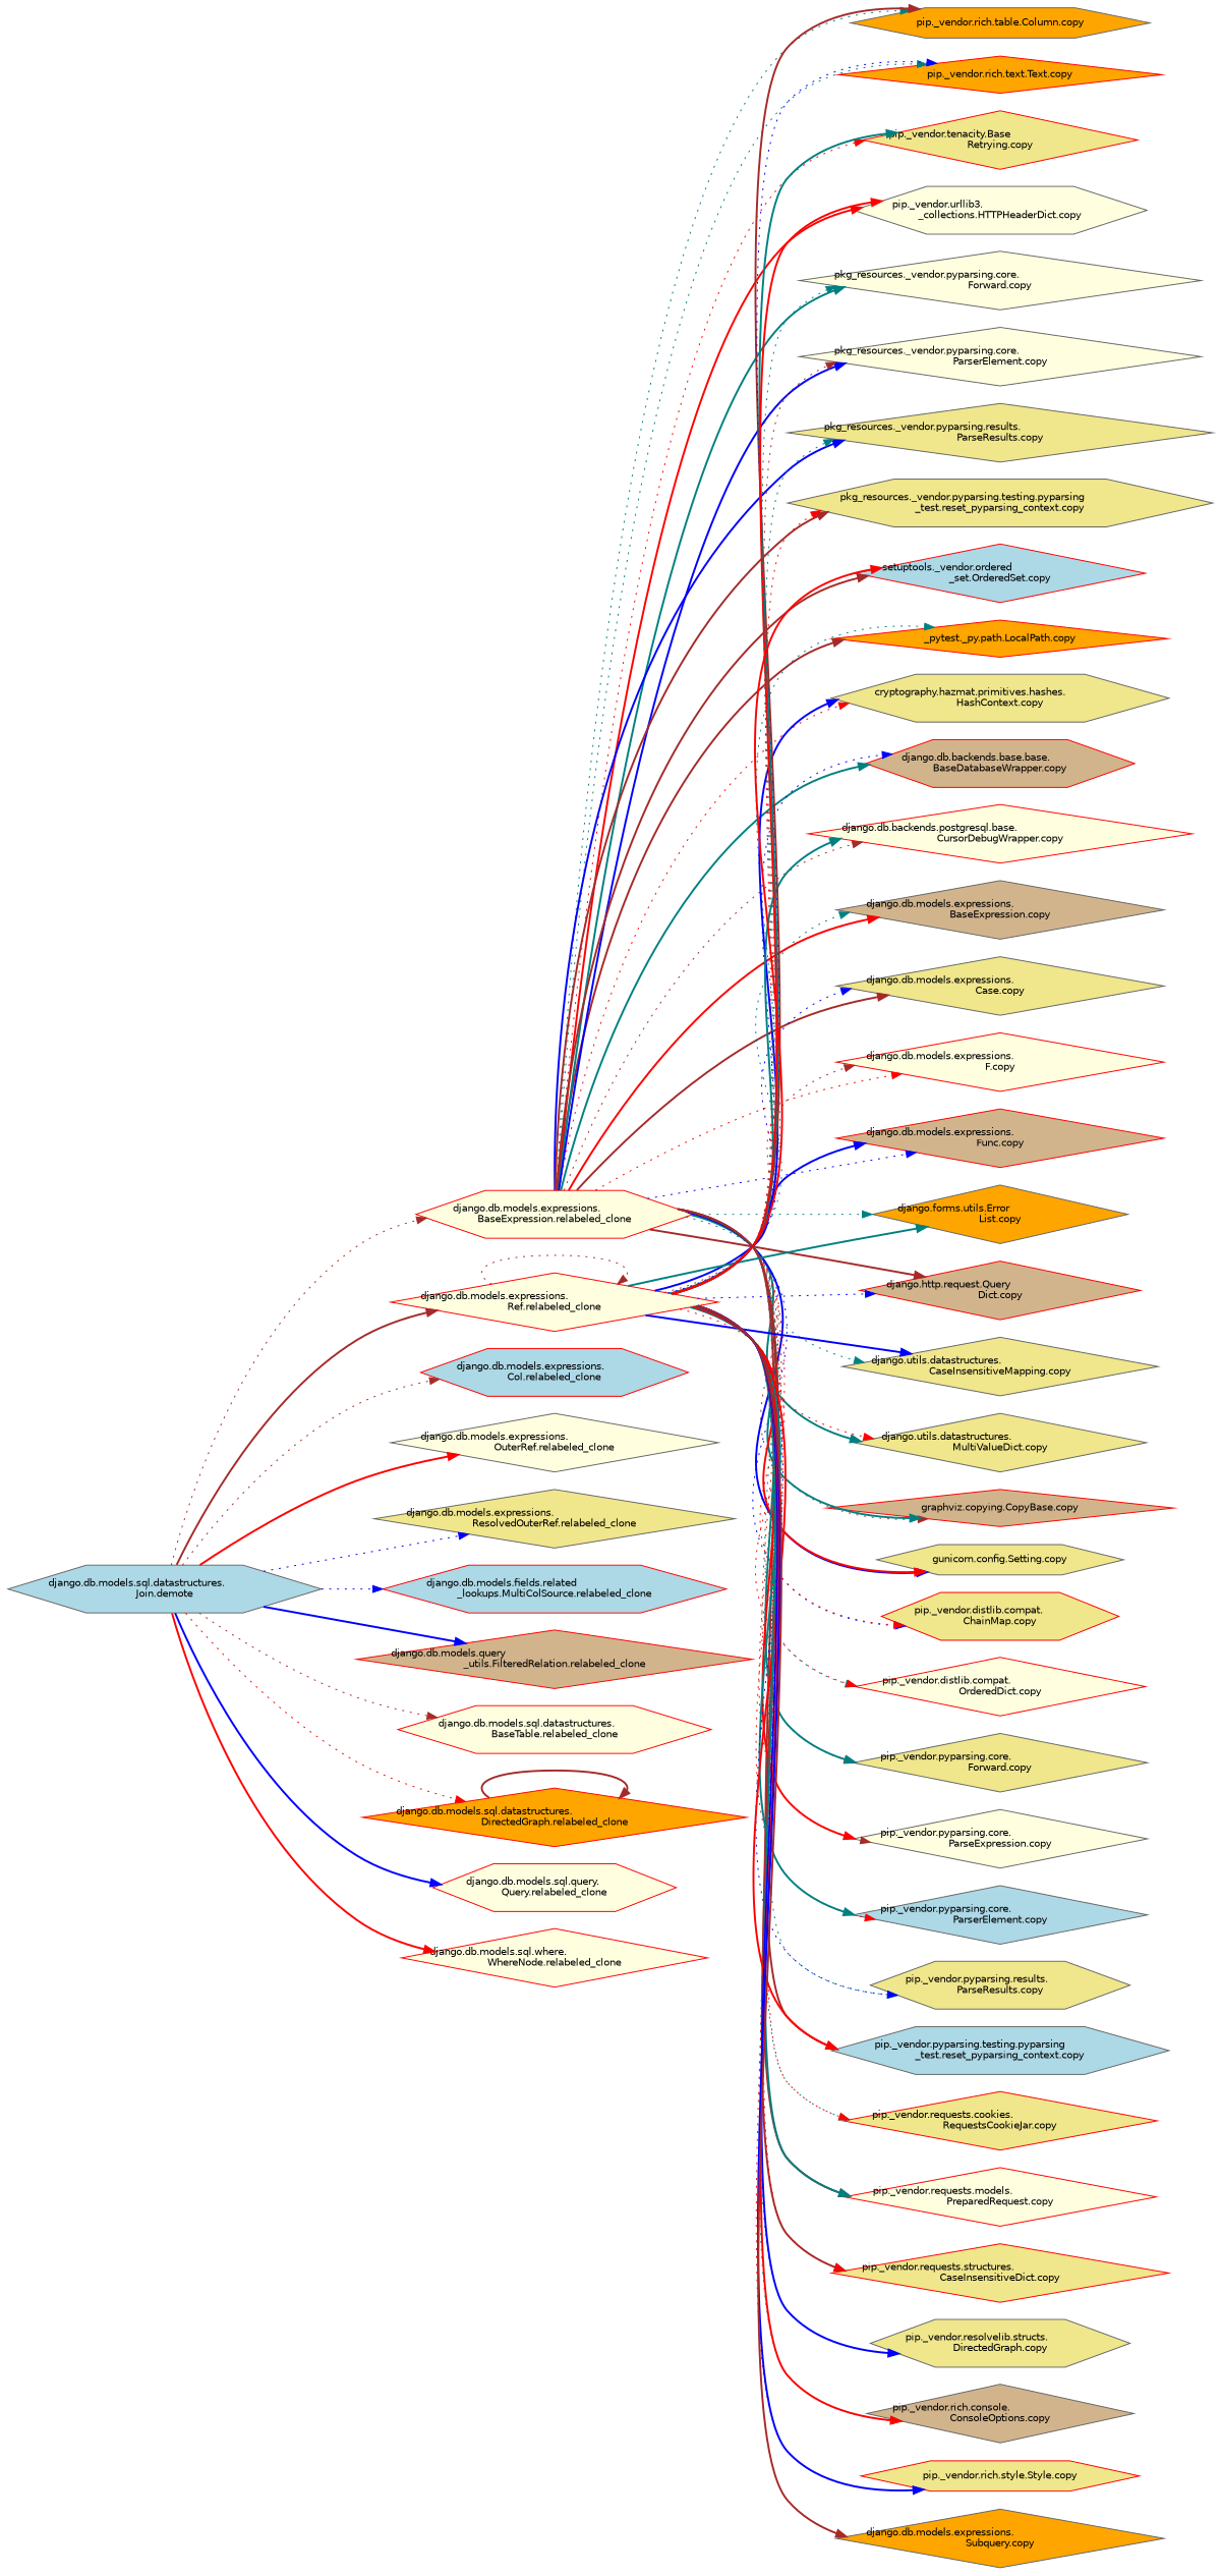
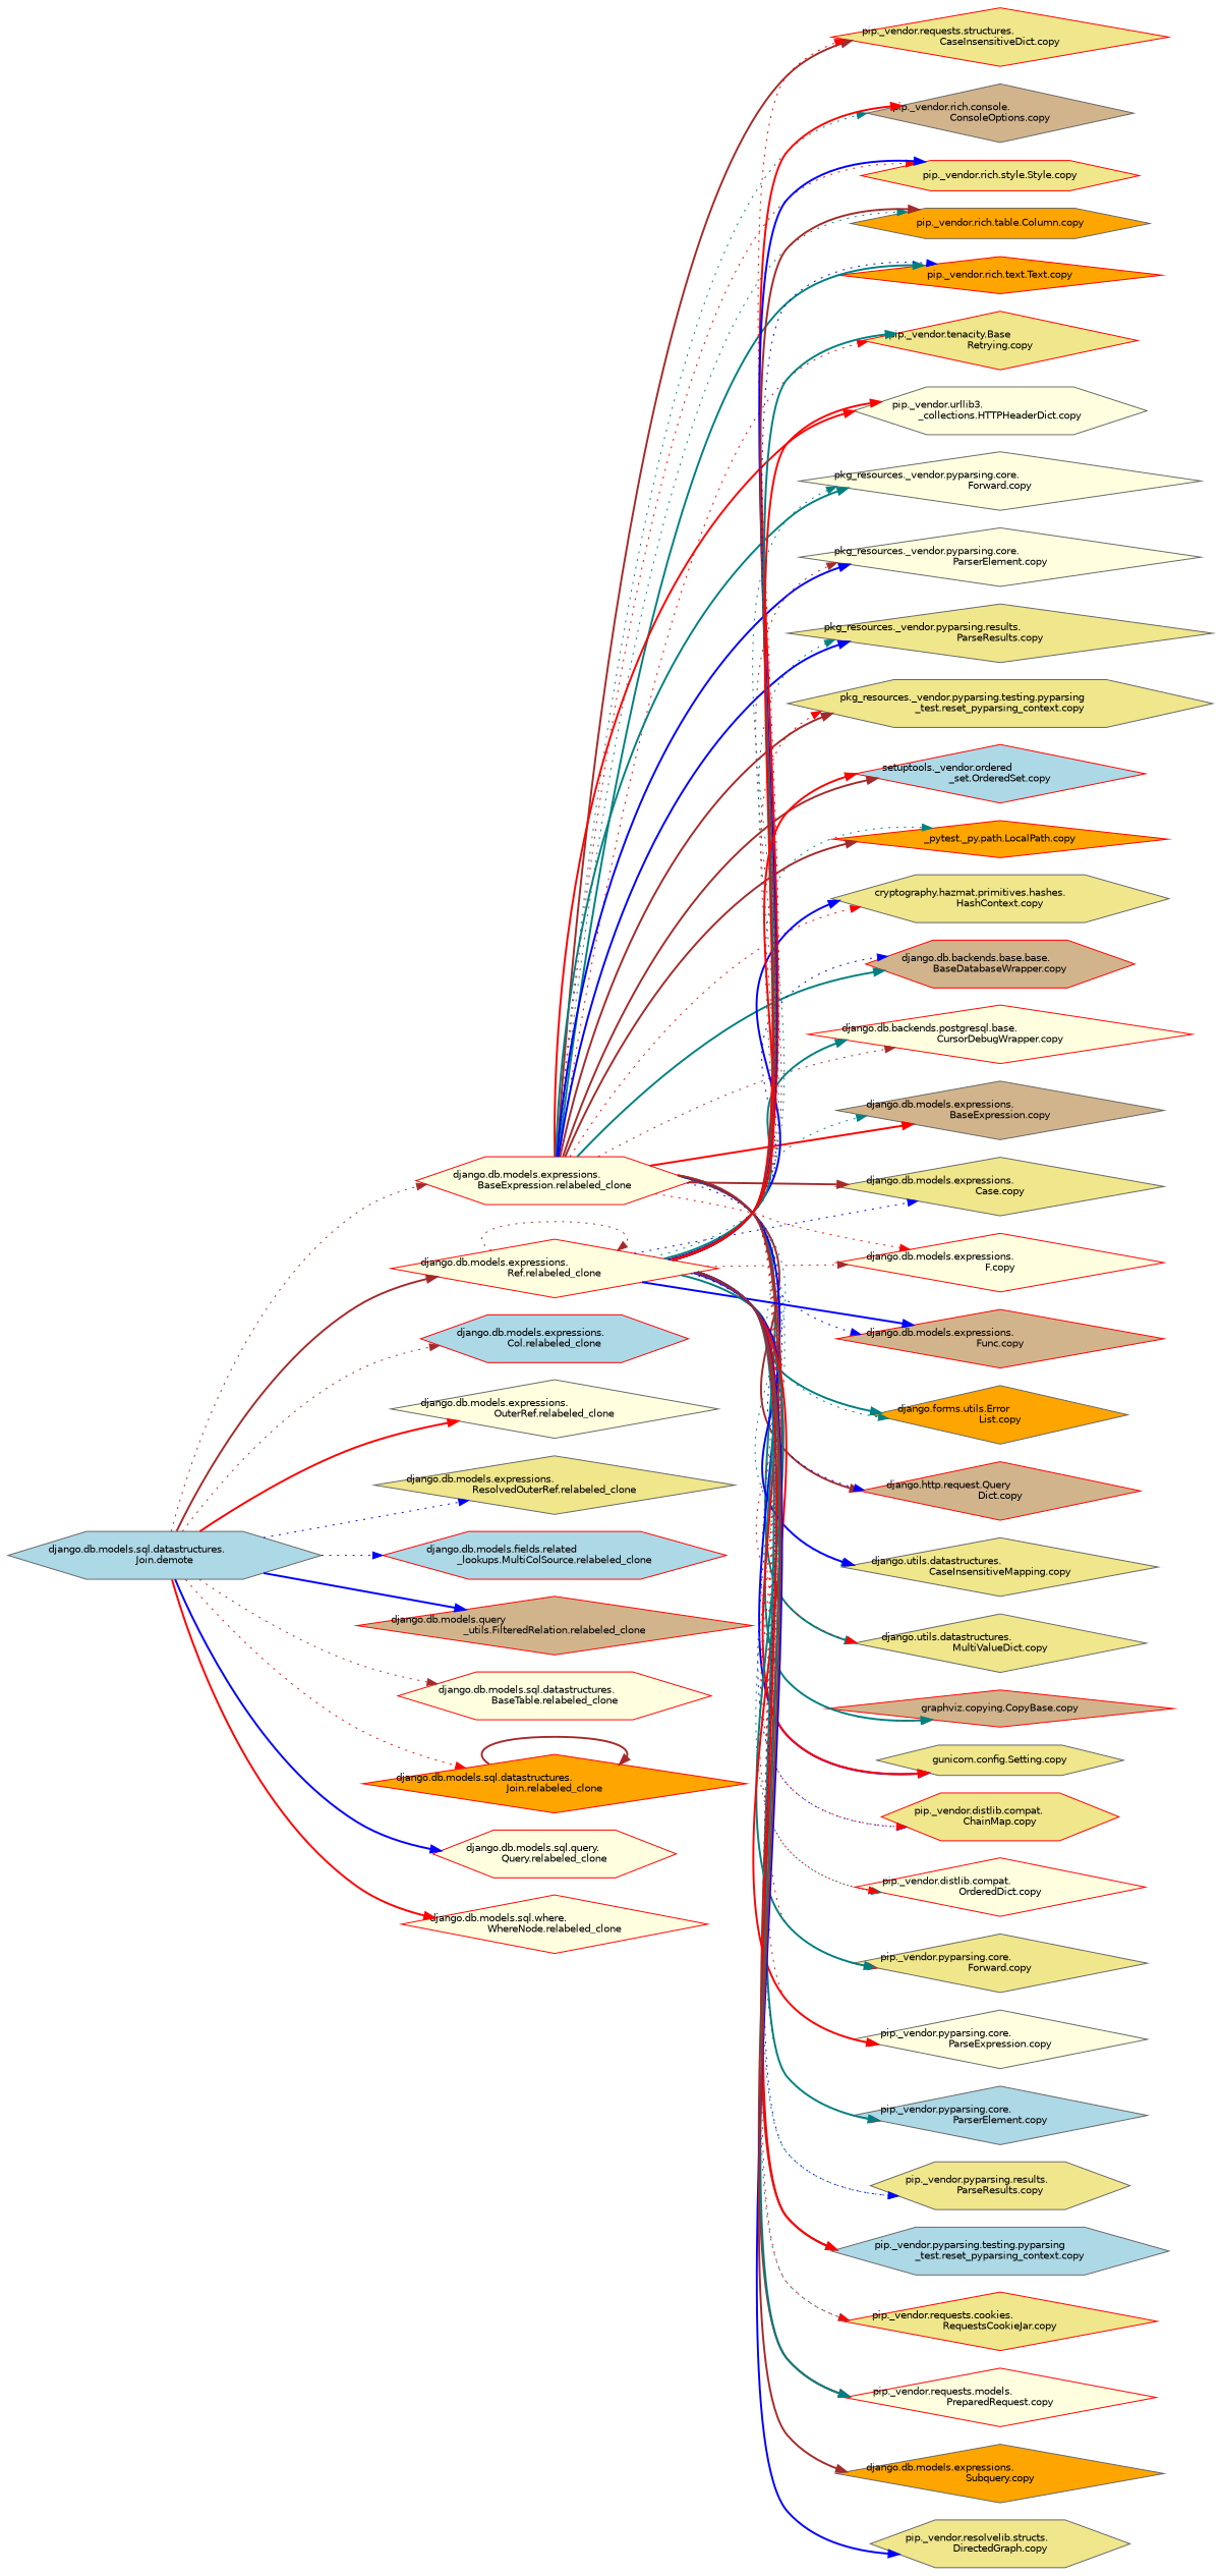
  digraph {
    rankdir=LR
    node [color=red fillcolor=khaki fontname=Helvetica fontsize=10 shape=diamond style=filled]
    edge [color=red fontname=Helvetica fontsize=10 labelfontname=Helvetica labelfontsize=10 style=dotted]
    n1 [color=gray40 fillcolor=lightblue fontcolor=black height=0.2 label="django.db.models.sql.datastructures.\lJoin.demote" shape=hexagon width=0.4]
    n2 [fillcolor=lightyellow height=0.2 label="django.db.models.expressions.\lBaseExpression.relabeled_clone" shape=hexagon width=0.4]
    n3 [fillcolor=lightblue height=0.2 label="django.db.models.expressions.\lCol.relabeled_clone" shape=hexagon width=0.4]
    n4 [color=grey40 fillcolor=lightyellow height=0.2 label="django.db.models.expressions.\lOuterRef.relabeled_clone" width=0.4]
    n5 [fillcolor=lightyellow height=0.2 label="django.db.models.expressions.\lRef.relabeled_clone" width=0.4]
    n6 [color=grey40 height=0.2 label="django.db.models.expressions.\lResolvedOuterRef.relabeled_clone" width=0.4]
    n7 [fillcolor=lightblue height=0.2 label="django.db.models.fields.related\l_lookups.MultiColSource.relabeled_clone" shape=hexagon width=0.4]
    n8 [fillcolor=tan height=0.2 label="django.db.models.query\l_utils.FilteredRelation.relabeled_clone" width=0.4]
    n9 [fillcolor=lightyellow height=0.2 label="django.db.models.sql.datastructures.\lBaseTable.relabeled_clone" shape=hexagon width=0.4]
-   n10 [fillcolor=orange height=0.2 label="django.db.models.sql.datastructures.\lDirectedGraph.relabeled_clone" width=0.4]
+   n10 [fillcolor=orange height=0.2 label="django.db.models.sql.datastructures.\lJoin.relabeled_clone" width=0.4]
    n11 [fillcolor=lightyellow height=0.2 label="django.db.models.sql.query.\lQuery.relabeled_clone" shape=hexagon width=0.4]
    n12 [fillcolor=lightyellow height=0.2 label="django.db.models.sql.where.\lWhereNode.relabeled_clone" width=0.4]
    n13 [fillcolor=orange height=0.2 label="_pytest._py.path.LocalPath.copy" width=0.4]
    n14 [color=grey40 height=0.2 label="cryptography.hazmat.primitives.hashes.\lHashContext.copy" shape=hexagon width=0.4]
    n15 [fillcolor=tan height=0.2 label="django.db.backends.base.base.\lBaseDatabaseWrapper.copy" shape=hexagon width=0.4]
    n16 [fillcolor=lightyellow height=0.2 label="django.db.backends.postgresql.base.\lCursorDebugWrapper.copy" width=0.4]
    n17 [color=grey40 fillcolor=tan height=0.2 label="django.db.models.expressions.\lBaseExpression.copy" width=0.4]
    n18 [color=grey40 height=0.2 label="django.db.models.expressions.\lCase.copy" width=0.4]
    n19 [fillcolor=lightyellow height=0.2 label="django.db.models.expressions.\lF.copy" width=0.4]
    n20 [fillcolor=tan height=0.2 label="django.db.models.expressions.\lFunc.copy" width=0.4]
    n21 [color=grey40 fillcolor=orange height=0.2 label="django.forms.utils.Error\lList.copy" width=0.4]
    n22 [fillcolor=tan height=0.2 label="django.http.request.Query\lDict.copy" width=0.4]
    n23 [color=grey40 height=0.2 label="django.utils.datastructures.\lCaseInsensitiveMapping.copy" width=0.4]
    n24 [color=grey40 height=0.2 label="django.utils.datastructures.\lMultiValueDict.copy" width=0.4]
    n25 [fillcolor=tan height=0.2 label="graphviz.copying.CopyBase.copy" width=0.4]
    n26 [color=grey40 height=0.2 label="gunicorn.config.Setting.copy" shape=hexagon width=0.4]
    n27 [height=0.2 label="pip._vendor.distlib.compat.\lChainMap.copy" shape=hexagon width=0.4]
    n28 [fillcolor=lightyellow height=0.2 label="pip._vendor.distlib.compat.\lOrderedDict.copy" width=0.4]
    n29 [color=grey40 height=0.2 label="pip._vendor.pyparsing.core.\lForward.copy" width=0.4]
    n30 [color=grey40 fillcolor=lightyellow height=0.2 label="pip._vendor.pyparsing.core.\lParseExpression.copy" width=0.4]
    n31 [color=grey40 fillcolor=lightblue height=0.2 label="pip._vendor.pyparsing.core.\lParserElement.copy" width=0.4]
    n32 [color=grey40 height=0.2 label="pip._vendor.pyparsing.results.\lParseResults.copy" shape=hexagon width=0.4]
    n33 [color=grey40 fillcolor=lightblue height=0.2 label="pip._vendor.pyparsing.testing.pyparsing\l_test.reset_pyparsing_context.copy" shape=hexagon width=0.4]
    n34 [height=0.2 label="pip._vendor.requests.cookies.\lRequestsCookieJar.copy" width=0.4]
    n35 [fillcolor=lightyellow height=0.2 label="pip._vendor.requests.models.\lPreparedRequest.copy" width=0.4]
    n36 [height=0.2 label="pip._vendor.requests.structures.\lCaseInsensitiveDict.copy" width=0.4]
    n37 [color=grey40 height=0.2 label="pip._vendor.resolvelib.structs.\lDirectedGraph.copy" shape=hexagon width=0.4]
    n38 [color=grey40 fillcolor=tan height=0.2 label="pip._vendor.rich.console.\lConsoleOptions.copy" width=0.4]
    n39 [height=0.2 label="pip._vendor.rich.style.Style.copy" shape=hexagon width=0.4]
    n40 [color=grey40 fillcolor=orange height=0.2 label="pip._vendor.rich.table.Column.copy" shape=hexagon width=0.4]
    n41 [fillcolor=orange height=0.2 label="pip._vendor.rich.text.Text.copy" width=0.4]
    n42 [height=0.2 label="pip._vendor.tenacity.Base\lRetrying.copy" width=0.4]
    n43 [color=grey40 fillcolor=lightyellow height=0.2 label="pip._vendor.urllib3.\l_collections.HTTPHeaderDict.copy" shape=hexagon width=0.4]
    n44 [color=grey40 fillcolor=lightyellow height=0.2 label="pkg_resources._vendor.pyparsing.core.\lForward.copy" width=0.4]
    n45 [color=grey40 fillcolor=lightyellow height=0.2 label="pkg_resources._vendor.pyparsing.core.\lParserElement.copy" width=0.4]
    n46 [color=grey40 height=0.2 label="pkg_resources._vendor.pyparsing.results.\lParseResults.copy" width=0.4]
    n47 [color=grey40 height=0.2 label="pkg_resources._vendor.pyparsing.testing.pyparsing\l_test.reset_pyparsing_context.copy" shape=hexagon width=0.4]
    n48 [fillcolor=lightblue height=0.2 label="setuptools._vendor.ordered\l_set.OrderedSet.copy" width=0.4]
    n49 [color=grey40 fillcolor=orange height=0.2 label="django.db.models.expressions.\lSubquery.copy" width=0.4]
    n1 -> n2 [color=brown]
    n1 -> n3 [color=brown]
    n1 -> n4 [style=bold]
    n1 -> n5 [color=brown style=bold]
    n1 -> n6 [color=blue]
    n1 -> n7 [color=blue]
    n1 -> n8 [color=blue style=bold]
    n1 -> n9 [color=brown]
    n1 -> n10
    n1 -> n11 [color=blue style=bold]
    n1 -> n12 [style=bold]
    n2 -> n13 [color=brown style=bold]
    n2 -> n14
    n2 -> n15 [color=teal style=bold]
    n2 -> n16 [color=brown]
    n2 -> n17 [style=bold]
    n2 -> n18 [color=brown style=bold]
    n2 -> n19
    n2 -> n20 [color=blue]
    n2 -> n21 [color=teal]
    n2 -> n22 [color=brown style=bold]
    n2 -> n23 [color=teal]
    n2 -> n24 [color=teal style=bold]
    n2 -> n25 [color=brown]
    n2 -> n26 [color=blue style=bold]
    n2 -> n27 [color=blue]
    n2 -> n28 [color=teal]
    n2 -> n29
    n2 -> n30 [color=brown]
    n2 -> n31
    n2 -> n32 [color=teal]
    n2 -> n33 [color=brown style=bold]
    n2 -> n34 [color=teal]
    n2 -> n35 [color=brown style=bold]
    n2 -> n36 [color=brown style=bold]
-   n2 -> n37 [color=teal]
    n2 -> n38 [color=teal]
    n2 -> n39
    n2 -> n40 [color=teal]
-   n2 -> n41 [color=teal]
+   n2 -> n41 [color=teal style=bold]
    n2 -> n42
    n2 -> n43 [style=bold]
    n2 -> n44 [color=teal style=bold]
    n2 -> n45 [color=blue style=bold]
    n2 -> n46 [color=blue style=bold]
    n2 -> n47 [color=brown style=bold]
    n2 -> n48 [color=brown style=bold]
    n5 -> n5 [color=brown]
    n5 -> n13 [color=teal]
    n5 -> n14 [color=blue style=bold]
    n5 -> n15 [color=blue]
    n5 -> n16 [color=teal style=bold]
    n5 -> n17 [color=teal]
    n5 -> n18 [color=blue]
    n5 -> n19 [color=brown]
    n5 -> n20 [color=blue style=bold]
    n5 -> n21 [color=teal style=bold]
    n5 -> n22 [color=blue]
    n5 -> n23 [color=blue style=bold]
    n5 -> n24
    n5 -> n25 [color=teal style=bold]
    n5 -> n26 [style=bold]
    n5 -> n27
    n5 -> n28
    n5 -> n29 [color=teal style=bold]
    n5 -> n30 [style=bold]
    n5 -> n31 [color=teal style=bold]
    n5 -> n32 [color=blue]
    n5 -> n33 [style=bold]
    n5 -> n34
    n5 -> n35 [color=teal style=bold]
    n5 -> n36
    n5 -> n37 [color=blue style=bold]
    n5 -> n38 [style=bold]
    n5 -> n39 [color=blue style=bold]
    n5 -> n40 [color=brown style=bold]
    n5 -> n41 [color=blue]
    n5 -> n42 [color=teal style=bold]
    n5 -> n43 [style=bold]
    n5 -> n44 [color=teal]
    n5 -> n45 [color=brown]
    n5 -> n46 [color=teal]
    n5 -> n47
    n5 -> n48 [style=bold]
    n5 -> n49 [color=brown style=bold]
    n10 -> n10 [color=brown style=bold]
  }
